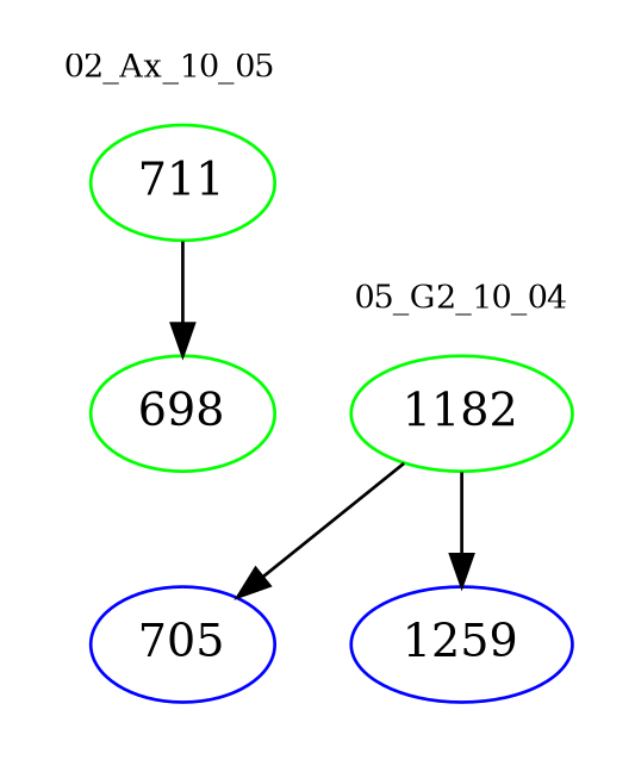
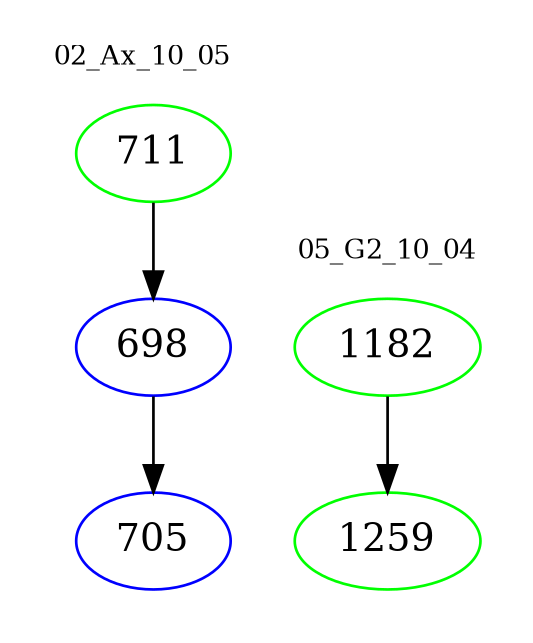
  digraph {
    node [color=green]
    edge [color=black]
    n1 [label=711]
-   n2 [label=698]
+   n2 [color=blue label=698]
    n3 [color=blue label=705]
    n4 [label=1182]
-   n5 [color=blue label=1259]
+   n5 [label=1259]
    subgraph cluster_1 {
      color=white
      fontsize=10
      label="02_Ax_10_05"
      n1
      n2
      n3
    }
    subgraph cluster_2 {
      color=white
      fontsize=10
      label="05_G2_10_04"
      n4
      n5
    }
    n1 -> n2
-   n4 -> n3
+   n2 -> n3
    n4 -> n5
  }
